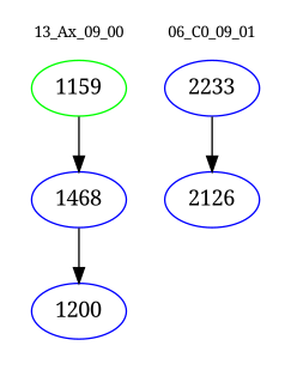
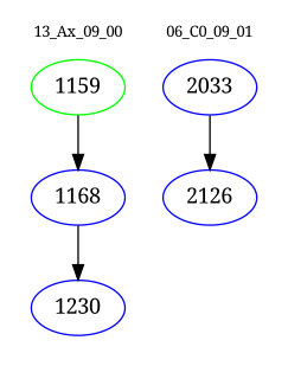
  digraph {
    fontname="Noto Serif"
    node [color=blue fontname="Noto Serif"]
    edge [color=black fontname="Noto Serif"]
    n1 [color=green label=1159]
-   n2 [label=1468]
-   n3 [label=1200]
-   n4 [label=2233]
+   n2 [label=1168]
+   n3 [label=1230]
+   n4 [label=2033]
    n5 [label=2126]
    subgraph cluster_1 {
      color=white
      fontsize=10
      label="13_Ax_09_00"
      n1
      n2
      n3
    }
    subgraph cluster_2 {
      color=white
      fontsize=10
      label="06_C0_09_01"
      n4
      n5
    }
    n1 -> n2
    n2 -> n3
    n4 -> n5
  }
